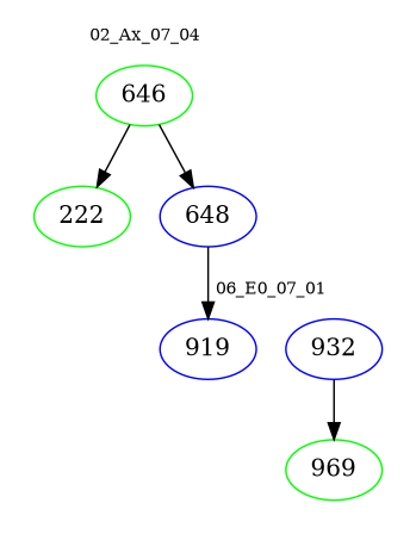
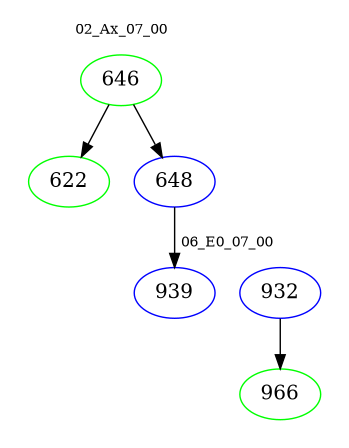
  digraph {
    node [color=green]
    edge [color=black]
    n1 [label=646]
-   n2 [label=222]
+   n2 [label=622]
    n3 [color=blue label=648]
    n4 [color=blue label=932]
-   n5 [label=969]
-   n6 [color=blue label=919]
+   n5 [label=966]
+   n6 [color=blue label=939]
    subgraph cluster_1 {
      color=white
      fontsize=10
-     label="02_Ax_07_04"
+     label="02_Ax_07_00"
      n1
      n2
      n3
    }
    subgraph cluster_2 {
      color=white
      fontsize=10
-     label="06_E0_07_01"
+     label="06_E0_07_00"
      n4
      n5
      n6
    }
    n1 -> n2
    n1 -> n3
    n3 -> n6
    n4 -> n5
  }
